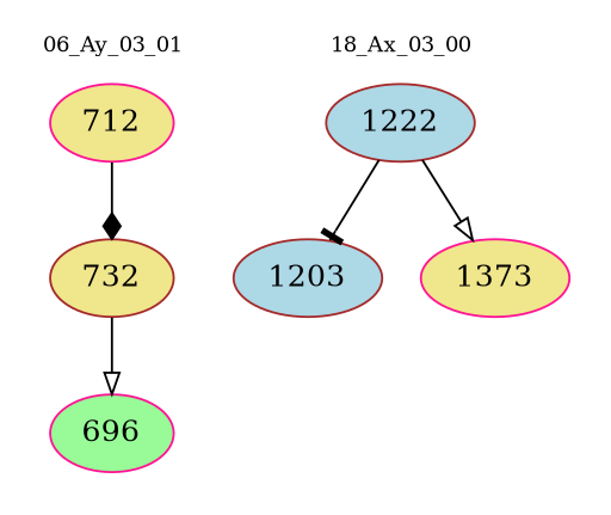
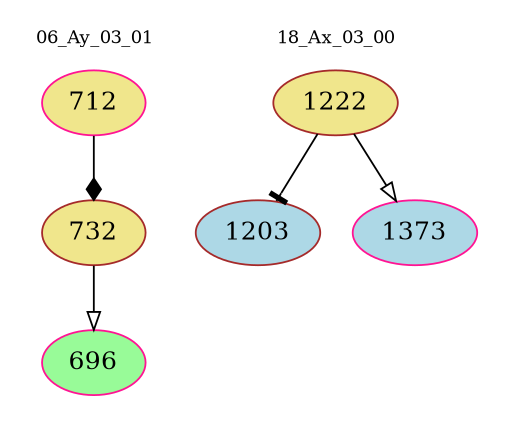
  digraph {
    node [color=deeppink fillcolor=lightblue style=filled]
    edge [arrowhead=onormal color=black]
    n1 [fillcolor=khaki label=712]
    n2 [fillcolor=palegreen label=696]
    n3 [color=brown fillcolor=khaki label=732]
-   n4 [color=brown label=1222]
+   n4 [color=brown fillcolor=khaki label=1222]
    n5 [color=brown label=1203]
-   n6 [fillcolor=khaki label=1373]
+   n6 [label=1373]
    subgraph cluster_1 {
      color=white
      fontsize=10
      label="06_Ay_03_01"
      n1
      n2
      n3
    }
    subgraph cluster_2 {
      color=white
      fontsize=10
      label="18_Ax_03_00"
      n4
      n5
      n6
    }
    n1 -> n3 [arrowhead=diamond]
    n3 -> n2
    n4 -> n5 [arrowhead=tee]
    n4 -> n6
  }
